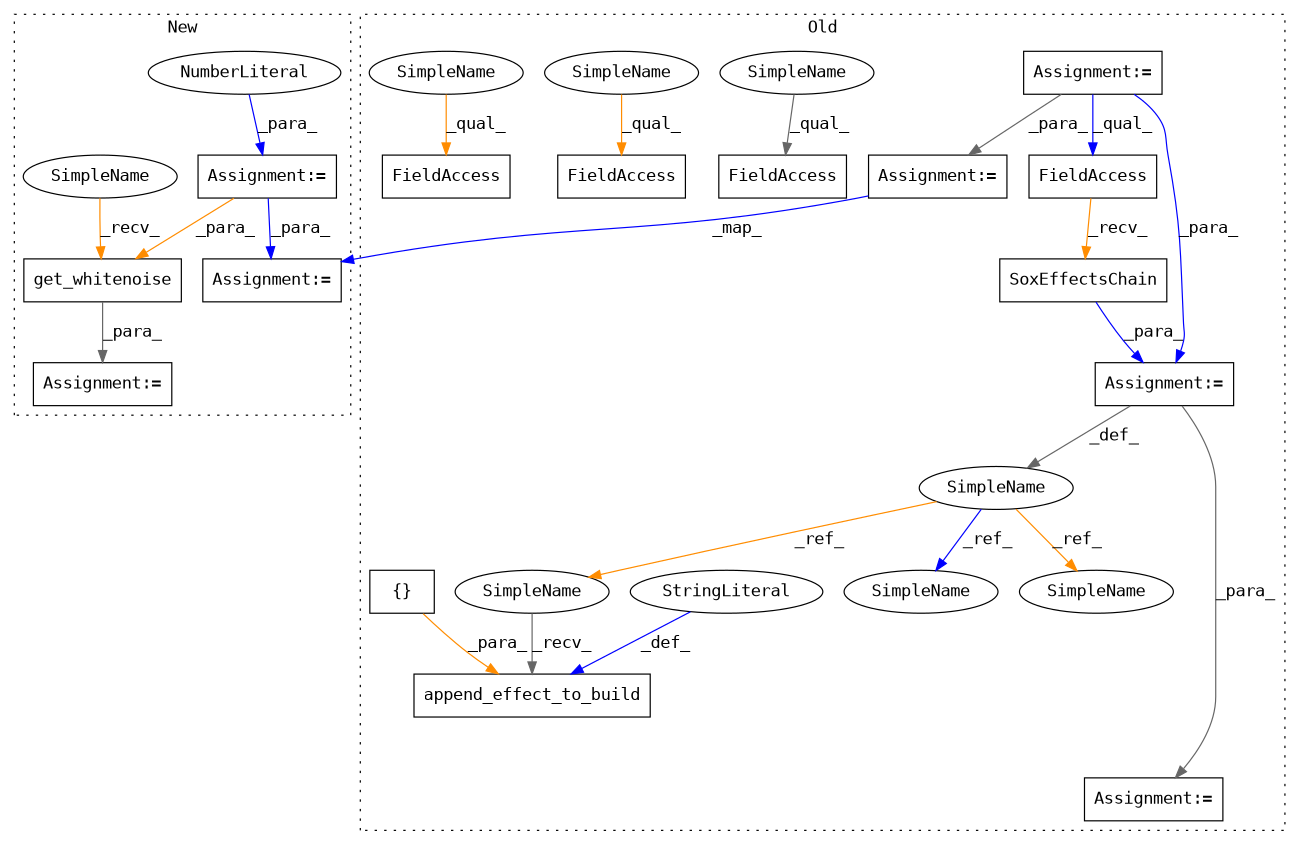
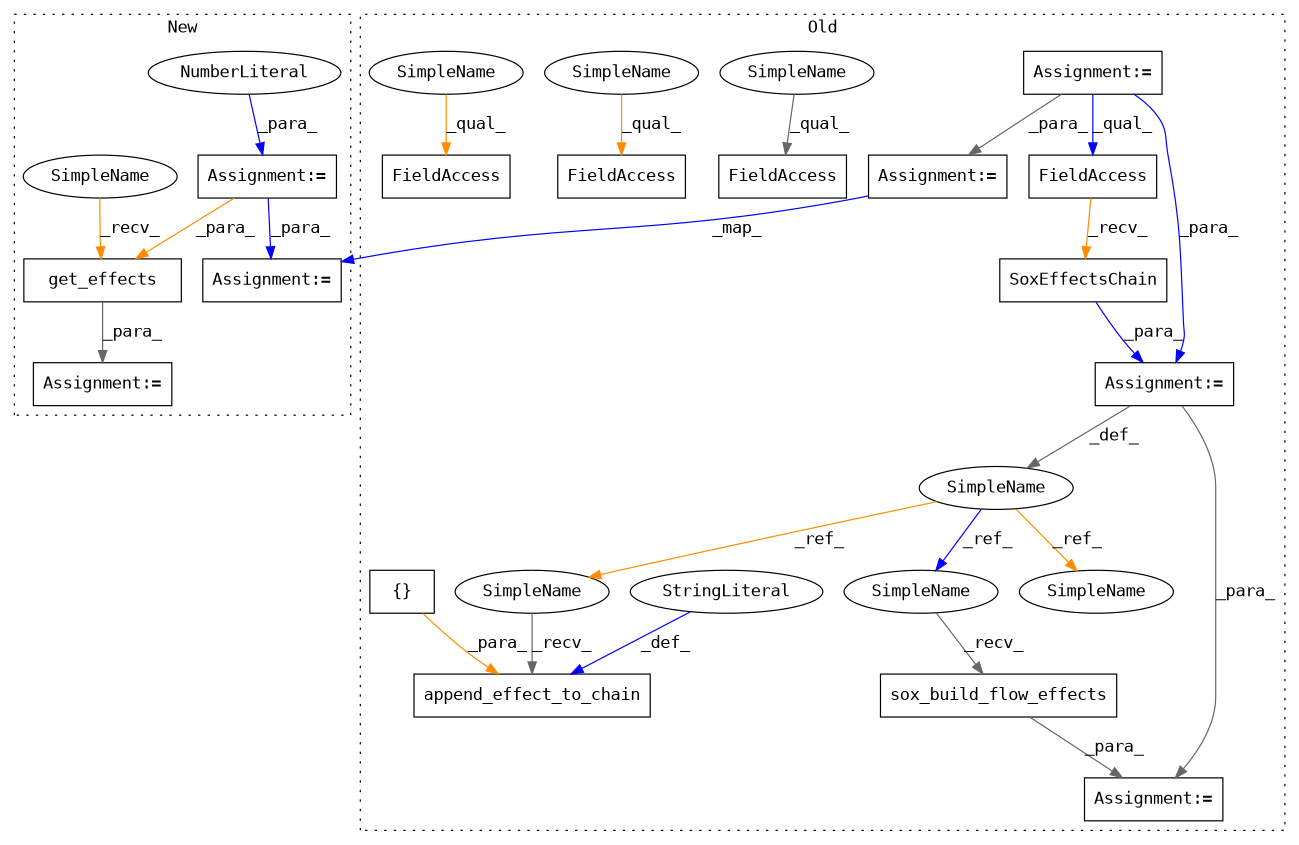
  digraph {
    fontname="DejaVu Sans Mono"
    node [a=42 fontname="DejaVu Sans Mono" l=1 s=4171 shape=box]
    edge [color=blue fontname="DejaVu Sans Mono"]
    n1 [a=22 l=19 label=FieldAccess]
    n2 [a=22 l=22 label=FieldAccess s=4407]
    n3 [a=32 l=17 label=SoxEffectsChain s=4131]
    n4 [a=22 l=22 label=FieldAccess s=4108]
    n5 [label=SimpleName s=4106 shape=ellipse]
+   n6 [a=32 l=24 label=sox_build_flow_effects s=4304]
    n7 [a=7 l=2 label="Assignment:=" s=4300]
    n8 [a=7 l=10 label="Assignment:=" s=4056]
    n9 [a=7 label="Assignment:=" s=4107]
    n10 [a=22 l=19 label=FieldAccess s=4387]
-   n11 [a=32 l="23,1" label=append_effect_to_build s="4199,4254"]
+   n11 [a=32 l="23,1" label=append_effect_to_chain s="4199,4254"]
    n12 [a=45 l=9 label=StringLiteral s=4222 shape=ellipse]
    n13 [a=4 l="1,1" label="{}" s="4241,4253"]
    n14 [a=7 label="Assignment:=" s=4349]
    n15 [l=4 label=SimpleName s=4407 shape=ellipse]
    n16 [l=4 label=SimpleName shape=ellipse]
    n17 [l=4 label=SimpleName s=4387 shape=ellipse]
    n18 [label=SimpleName s=4154 shape=ellipse]
    n19 [label=SimpleName s=4302 shape=ellipse]
    n20 [label=SimpleName s=4197 shape=ellipse]
-   n21 [a=32 l="15,1" label=get_whitenoise s="2621,2647"]
+   n21 [a=32 l="15,1" label=get_effects s="2621,2647"]
    n22 [a=7 l=2 label="Assignment:=" s=2614]
    n23 [a=7 label="Assignment:=" s=2577]
    n24 [a=34 l=4 label=NumberLiteral s=2578 shape=ellipse]
    n25 [a=7 label="Assignment:=" s=2660]
    n26 [l=4 label=SimpleName s=2616 shape=ellipse]
    subgraph cluster_1 {
      label=Old
      style=dotted
      n1
      n2
      n3
      n4
      n5
+     n6
      n7
      n8
      n9
      n10
      n11
      n12
      n13
      n14
      n15
      n16
      n17
      n18
      n19
      n20
    }
    subgraph cluster_2 {
      label=New
      style=dotted
      n21
      n22
      n23
      n24
      n25
      n26
    }
    n3 -> n9 [label=_para_]
    n4 -> n3 [color=darkorange label=_recv_]
    n5 -> n18 [color=darkorange label=_ref_]
    n5 -> n19 [label=_ref_]
    n5 -> n20 [color=darkorange label=_ref_]
+   n6 -> n7 [color=gray40 label=_para_]
    n8 -> n4 [label=_qual_]
    n8 -> n9 [label=_para_]
    n8 -> n14 [color=gray40 label=_para_]
    n9 -> n5 [color=gray40 label=_def_]
    n9 -> n7 [color=gray40 label=_para_]
    n12 -> n11 [label=_def_]
    n13 -> n11 [color=darkorange label=_para_]
    n14 -> n25 [label=_map_]
    n15 -> n2 [color=gray40 label=_qual_]
    n16 -> n1 [color=darkorange label=_qual_]
    n17 -> n10 [color=darkorange label=_qual_]
+   n19 -> n6 [color=gray40 label=_recv_]
    n20 -> n11 [color=gray40 label=_recv_]
    n21 -> n22 [color=gray40 label=_para_]
    n23 -> n21 [color=darkorange label=_para_]
    n23 -> n25 [label=_para_]
    n24 -> n23 [label=_para_]
    n26 -> n21 [color=darkorange label=_recv_]
  }
